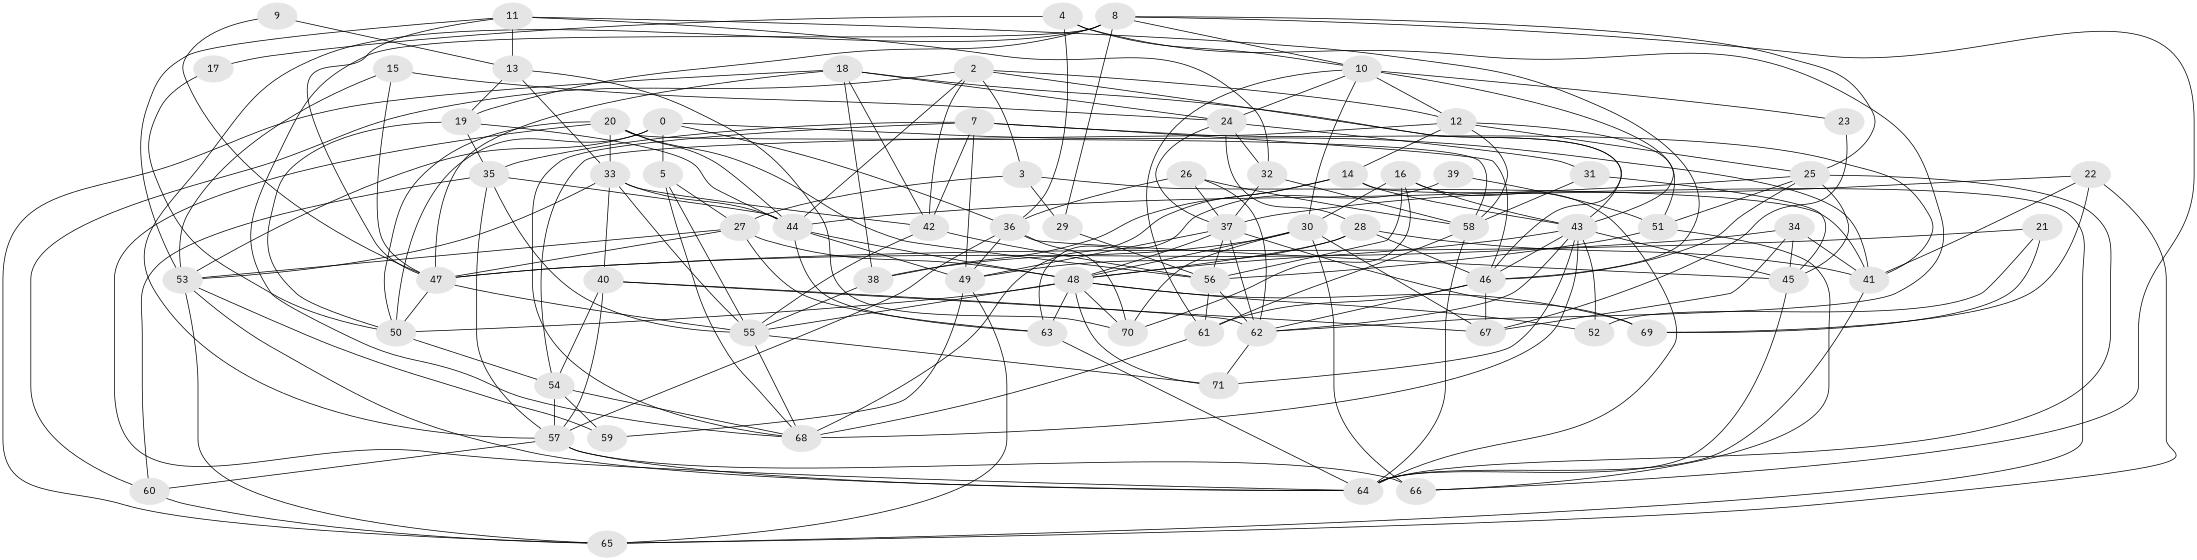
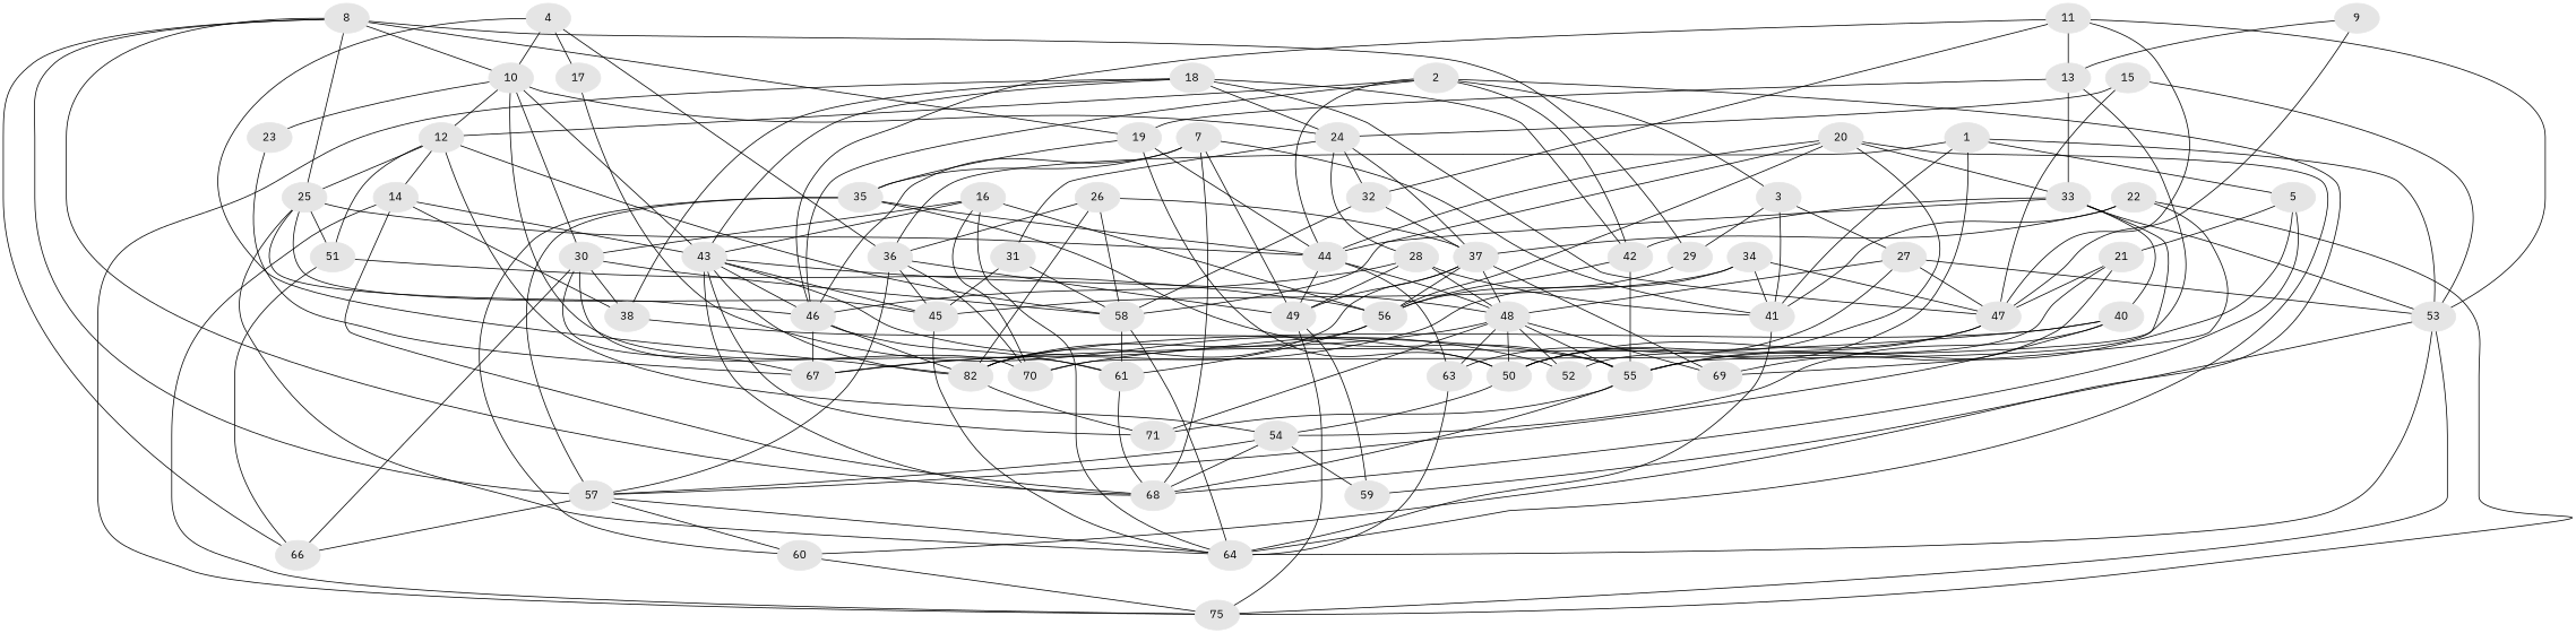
  graph {
    fontname="IBM Plex Sans"
    node [color=gray90 fontname="IBM Plex Sans" style=filled]
    edge [fontname="IBM Plex Sans" weight=1.0]
-   1 [label=0]
+   1
    5
    36
    41
    53
    50
    21
    55
    68
    49
    57
    70
    45
    64
-   65
+   65 [label=75]
    59
    2
    3
    12
    42
    44
    46
    60
    27
    29
    25
    14
    51
    54
    58
    56
    48
    63
    67
-   62
+   62 [label=82]
    61
    47
    4
    10
    17
    23
    24
    30
    43
    71
    52
    69
    9
    13
    19
    33
    7
    35
    8
    66
    32
    37
    28
    31
    38
    11
    40
    15
    16
    18
    20
    22
    26
    34
-   39
    1 -- 5
    1 -- 36
    1 -- 41
    1 -- 53
    1 -- 50
-   5 -- 27
+   5 -- 21
    5 -- 55
    5 -- 68
    36 -- 49
    36 -- 57
    36 -- 70
    36 -- 45
    41 -- 64
    53 -- 64
    53 -- 65
    53 -- 59
    50 -- 54
    21 -- 47
    21 -- 52
    21 -- 69
    55 -- 68
    55 -- 71
    49 -- 65
    49 -- 59
    57 -- 64
    57 -- 60
    57 -- 66 [weight=2.0]
    45 -- 64
    2 -- 3
    2 -- 12
    2 -- 42
    2 -- 44
    2 -- 46
    2 -- 60
    3 -- 41
    3 -- 27
    3 -- 29
    12 -- 25
    12 -- 14
    12 -- 51
    12 -- 54
    12 -- 58
    42 -- 55
    42 -- 56
    44 -- 49
    44 -- 48
    44 -- 63
    46 -- 67
    46 -- 62
    46 -- 61
    60 -- 65
    27 -- 53
    27 -- 48
    27 -- 63
    27 -- 47
    29 -- 56
    25 -- 45
    25 -- 64
    25 -- 44
    25 -- 46
    25 -- 51
    14 -- 68
    14 -- 65
    14 -- 43
    14 -- 38
    51 -- 56
    51 -- 66
    54 -- 68
    54 -- 57
    54 -- 59
    58 -- 64
    58 -- 61
    56 -- 62
    56 -- 61
    48 -- 50
    48 -- 55
    48 -- 70
    48 -- 63
    48 -- 71
    48 -- 52
    48 -- 69
    63 -- 64
    62 -- 71
    61 -- 68
    47 -- 50
    47 -- 55
    4 -- 36
    4 -- 62
    4 -- 10
    4 -- 17
    10 -- 12
    10 -- 61
    10 -- 23
    10 -- 24
    10 -- 30
    10 -- 43
    17 -- 50
    23 -- 67
    24 -- 32
    24 -- 37
    24 -- 28
    24 -- 31
    30 -- 70
-   30 -- 48
+   30 -- 58
    30 -- 67
    30 -- 66
    30 -- 38
    43 -- 68
    43 -- 45
    43 -- 46
    43 -- 48
    43 -- 62
    43 -- 71
    43 -- 52
    9 -- 47
    9 -- 13
    13 -- 70
    13 -- 19
    13 -- 33
    19 -- 50
    19 -- 44
    19 -- 35
    33 -- 53
    33 -- 55
    33 -- 42
    33 -- 44
    33 -- 40
    7 -- 41
    7 -- 68
    7 -- 49
-   7 -- 42
    7 -- 46
    7 -- 35
    35 -- 55
    35 -- 57 [weight=2.0]
    35 -- 44
    35 -- 60
    8 -- 68
    8 -- 57
    8 -- 29
    8 -- 25
    8 -- 10
    8 -- 19
    8 -- 66
    32 -- 58
    32 -- 37
    37 -- 49
    37 -- 56
    37 -- 48
    37 -- 62 [weight=2.0]
    37 -- 69
    28 -- 41
    28 -- 49
    28 -- 46
    28 -- 48
    31 -- 45
    31 -- 58
    38 -- 55
    11 -- 53
    11 -- 46
    11 -- 47
    11 -- 13
    11 -- 32
    40 -- 57
    40 -- 54
    40 -- 67
    40 -- 62
    15 -- 53
    15 -- 47
    15 -- 24
    16 -- 70
    16 -- 64
    16 -- 56
    16 -- 30
    16 -- 43
    18 -- 65
    18 -- 42
    18 -- 47
    18 -- 24
    18 -- 43
    18 -- 38
    20 -- 50
    20 -- 64
    20 -- 44
    20 -- 58
    20 -- 56
    20 -- 33
    22 -- 41
    22 -- 65
    22 -- 69
    22 -- 37
    26 -- 36
    26 -- 58
    26 -- 62
    26 -- 37
    34 -- 41
    34 -- 45
    34 -- 67
    34 -- 47
-   39 -- 51
-   39 -- 63
  }
